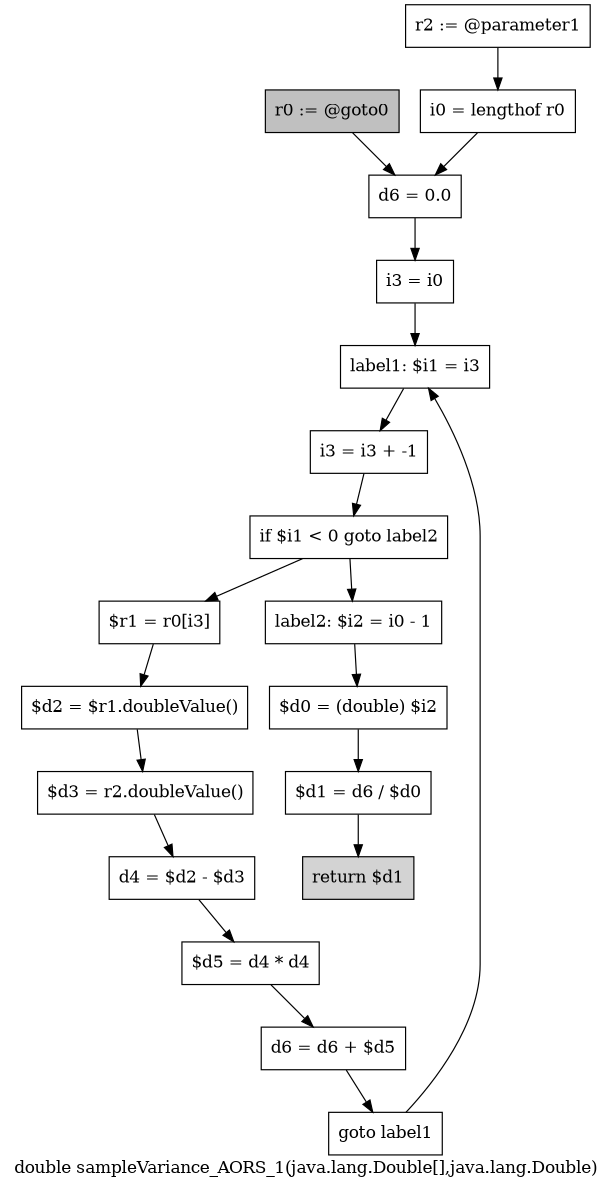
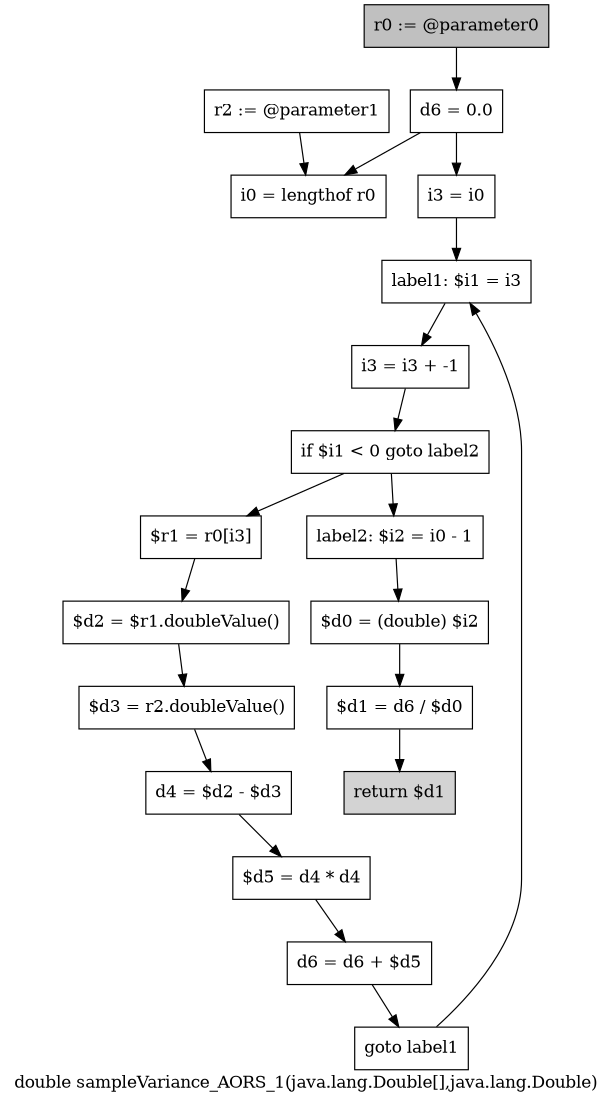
  digraph {
    label="double sampleVariance_AORS_1(java.lang.Double[],java.lang.Double)"
    node [shape=box]
-   n1 [fillcolor=gray label="r0 := @goto0" style=filled]
+   n1 [fillcolor=gray label="r0 := @parameter0" style=filled]
    n2 [label="d6 = 0.0"]
    n3 [label="r2 := @parameter1"]
    n4 [label="i0 = lengthof r0"]
    n5 [label="i3 = i0"]
    n6 [label="label1: $i1 = i3"]
    n7 [label="i3 = i3 + -1"]
    n8 [label="if $i1 < 0 goto label2"]
    n9 [label="$r1 = r0[i3]"]
    n10 [label="label2: $i2 = i0 - 1"]
    n11 [label="$d2 = $r1.doubleValue()"]
    n12 [label="$d0 = (double) $i2"]
    n13 [label="$d3 = r2.doubleValue()"]
    n14 [label="$d1 = d6 / $d0"]
    n15 [label="d4 = $d2 - $d3"]
    n16 [label="$d5 = d4 * d4"]
    n17 [label="d6 = d6 + $d5"]
    n18 [label="goto label1"]
    n19 [fillcolor=lightgray label="return $d1" style=filled]
    n1 -> n2
    n2 -> n5
    n3 -> n4
-   n4 -> n2
+   n2 -> n4
    n5 -> n6
    n6 -> n7
    n7 -> n8
    n8 -> n9
    n8 -> n10
    n9 -> n11
    n10 -> n12
    n11 -> n13
    n12 -> n14
    n13 -> n15
    n14 -> n19
    n15 -> n16
    n16 -> n17
    n17 -> n18
    n18 -> n6
  }
